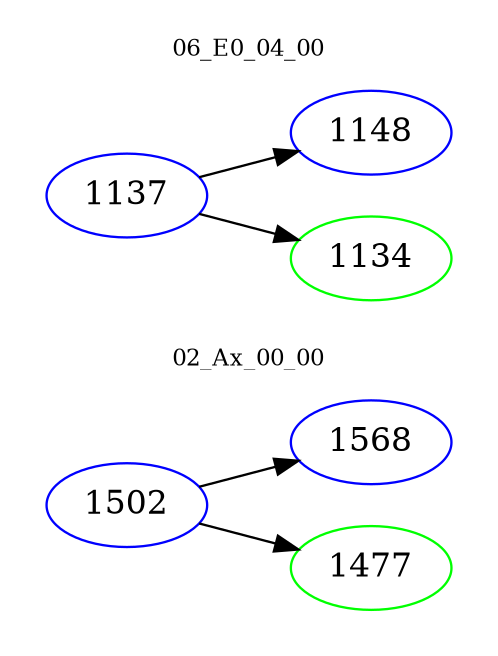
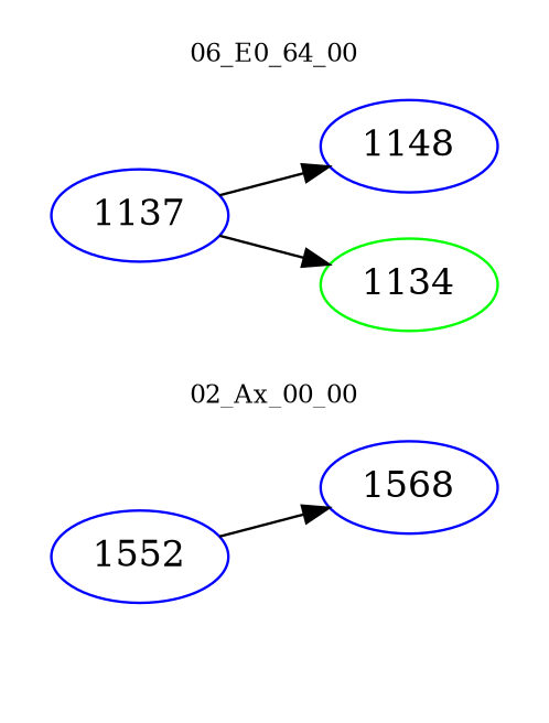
  digraph {
    rankdir=LR
    node [color=blue]
    edge [color=black]
-   n1 [label=1502]
-   n2 [color=green label=1477]
+   n1 [label=1552]
    n3 [label=1568]
    n4 [label=1137]
    n5 [color=green label=1134]
    n6 [label=1148]
    subgraph cluster_1 {
      color=white
      fontsize=10
      label="02_Ax_00_00"
      n1
-     n2
      n3
    }
    subgraph cluster_2 {
      color=white
      fontsize=10
-     label="06_E0_04_00"
+     label="06_E0_64_00"
      n4
      n5
      n6
    }
-   n1 -> n2
    n1 -> n3
    n4 -> n5
    n4 -> n6
  }
